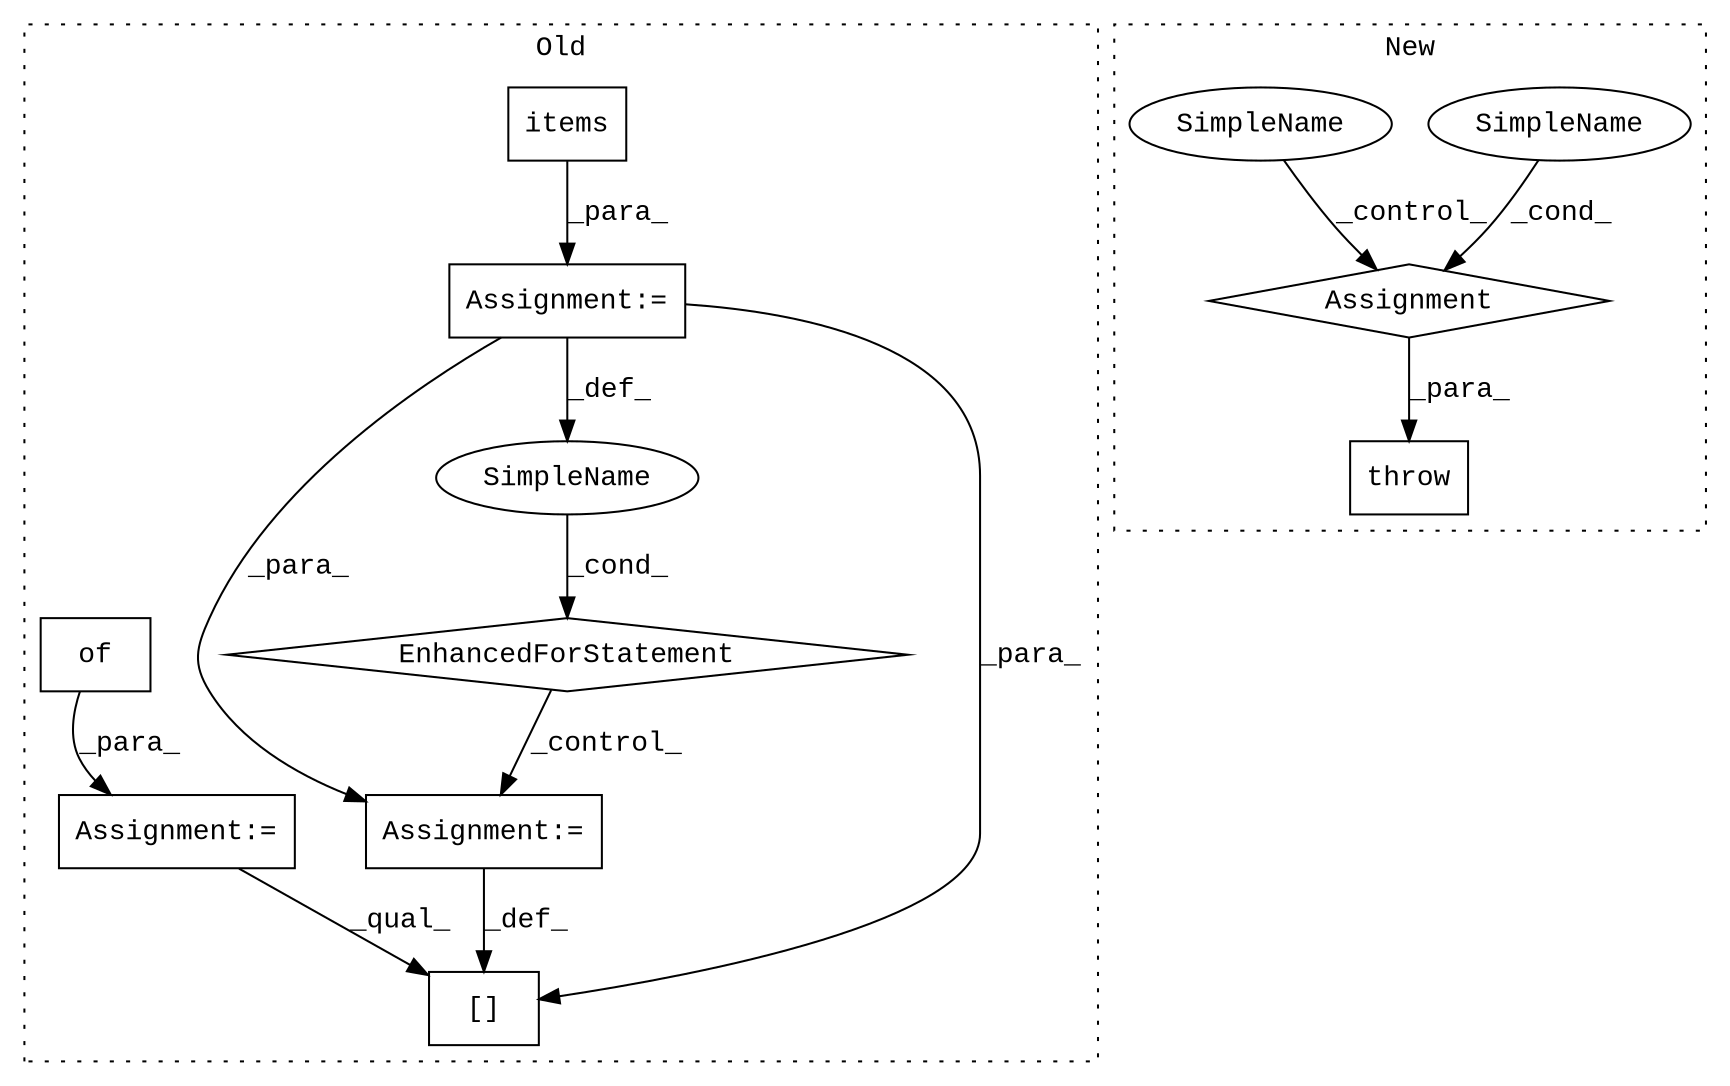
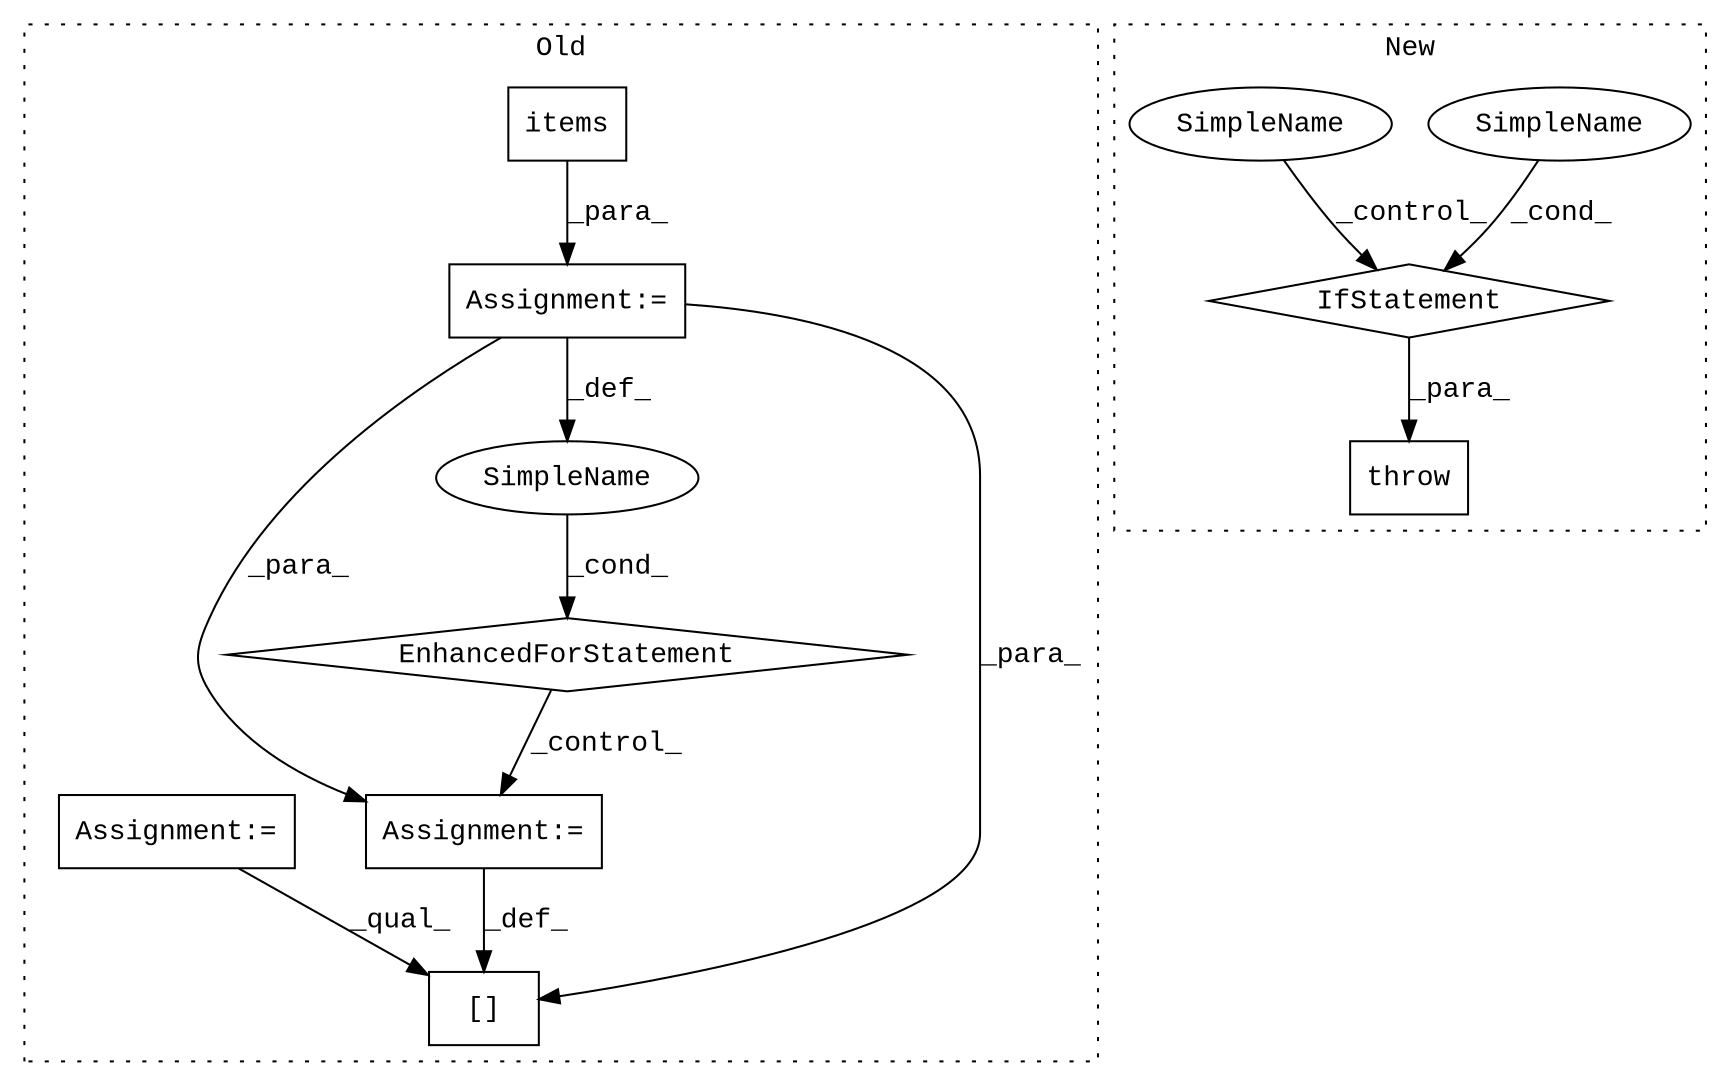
  digraph {
    fontname="Liberation Mono"
    node [a=7 fontname="Liberation Mono" shape=box]
    edge [fontname="Liberation Mono"]
    n1 [a=32 l=7 label=items s=1370]
    n2 [l="63,2" label="Assignment:=" s="1285,1377"]
    n3 [a=70 l="63,2" label=EnhancedForStatement s="1285,1377" shape=diamond]
    n4 [l=14 label="Assignment:=" s=1402]
    n5 [a=42 l=1 label=SimpleName s=1352 shape=ellipse]
    n6 [a=2 l="8,1" label="[]" s="1387,1401"]
    n7 [l=1 label="Assignment:=" s=1270]
-   n8 [a=32 l=4 label=of s=1275]
    n9 [a=53 l=6 label=throw s=1979]
-   n10 [a=25 l="4,2" label=Assignment s="1895,1967" shape=diamond]
+   n10 [a=25 l="4,2" label=IfStatement s="1895,1967" shape=diamond]
    n11 [a=42 label=SimpleName shape=ellipse]
    n12 [a=42 label=SimpleName shape=ellipse]
    subgraph cluster_1 {
      label=Old
      style=dotted
      n1
      n2
      n3
      n4
      n5
      n6
      n7
-     n8
    }
    subgraph cluster_2 {
      label=New
      style=dotted
      n9
      n10
      n11
      n12
    }
    n1 -> n2 [label=_para_]
    n2 -> n4 [label=_para_]
    n2 -> n5 [label=_def_]
    n2 -> n6 [label=_para_]
    n3 -> n4 [label=_control_]
    n4 -> n6 [label=_def_]
    n5 -> n3 [label=_cond_]
    n7 -> n6 [label=_qual_]
-   n8 -> n7 [label=_para_]
    n10 -> n9 [label=_para_]
    n11 -> n10 [label=_cond_]
    n12 -> n10 [label=_control_]
  }
